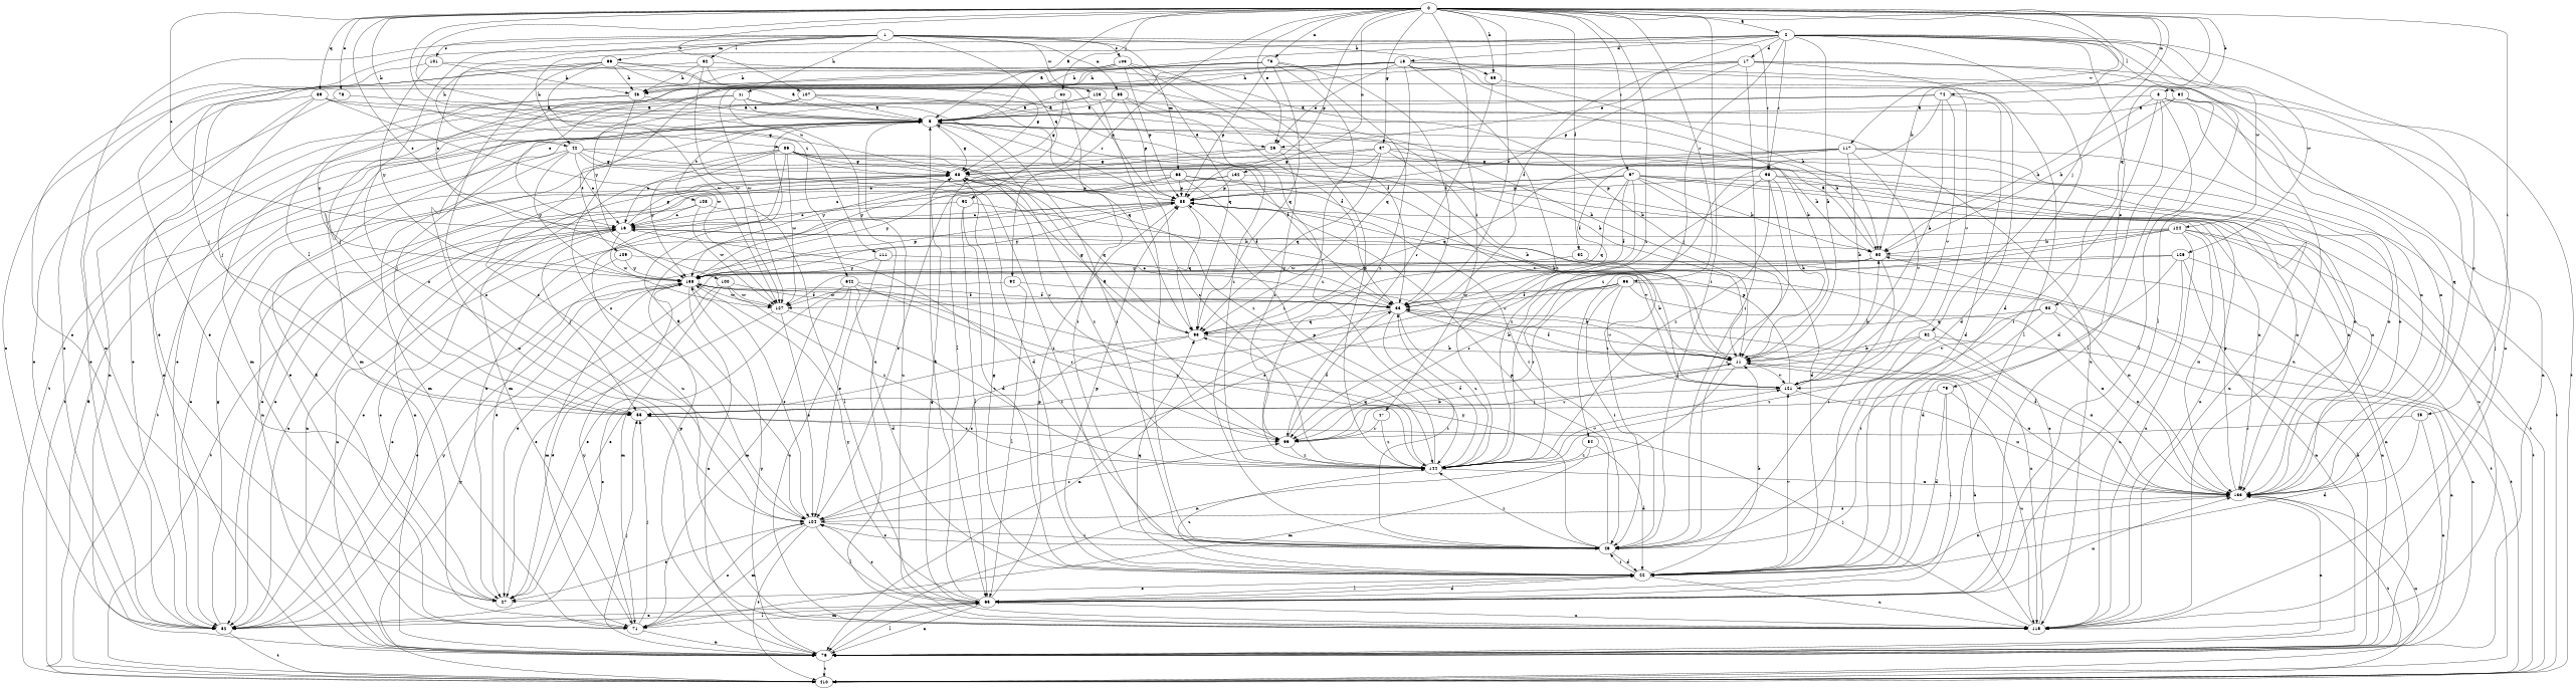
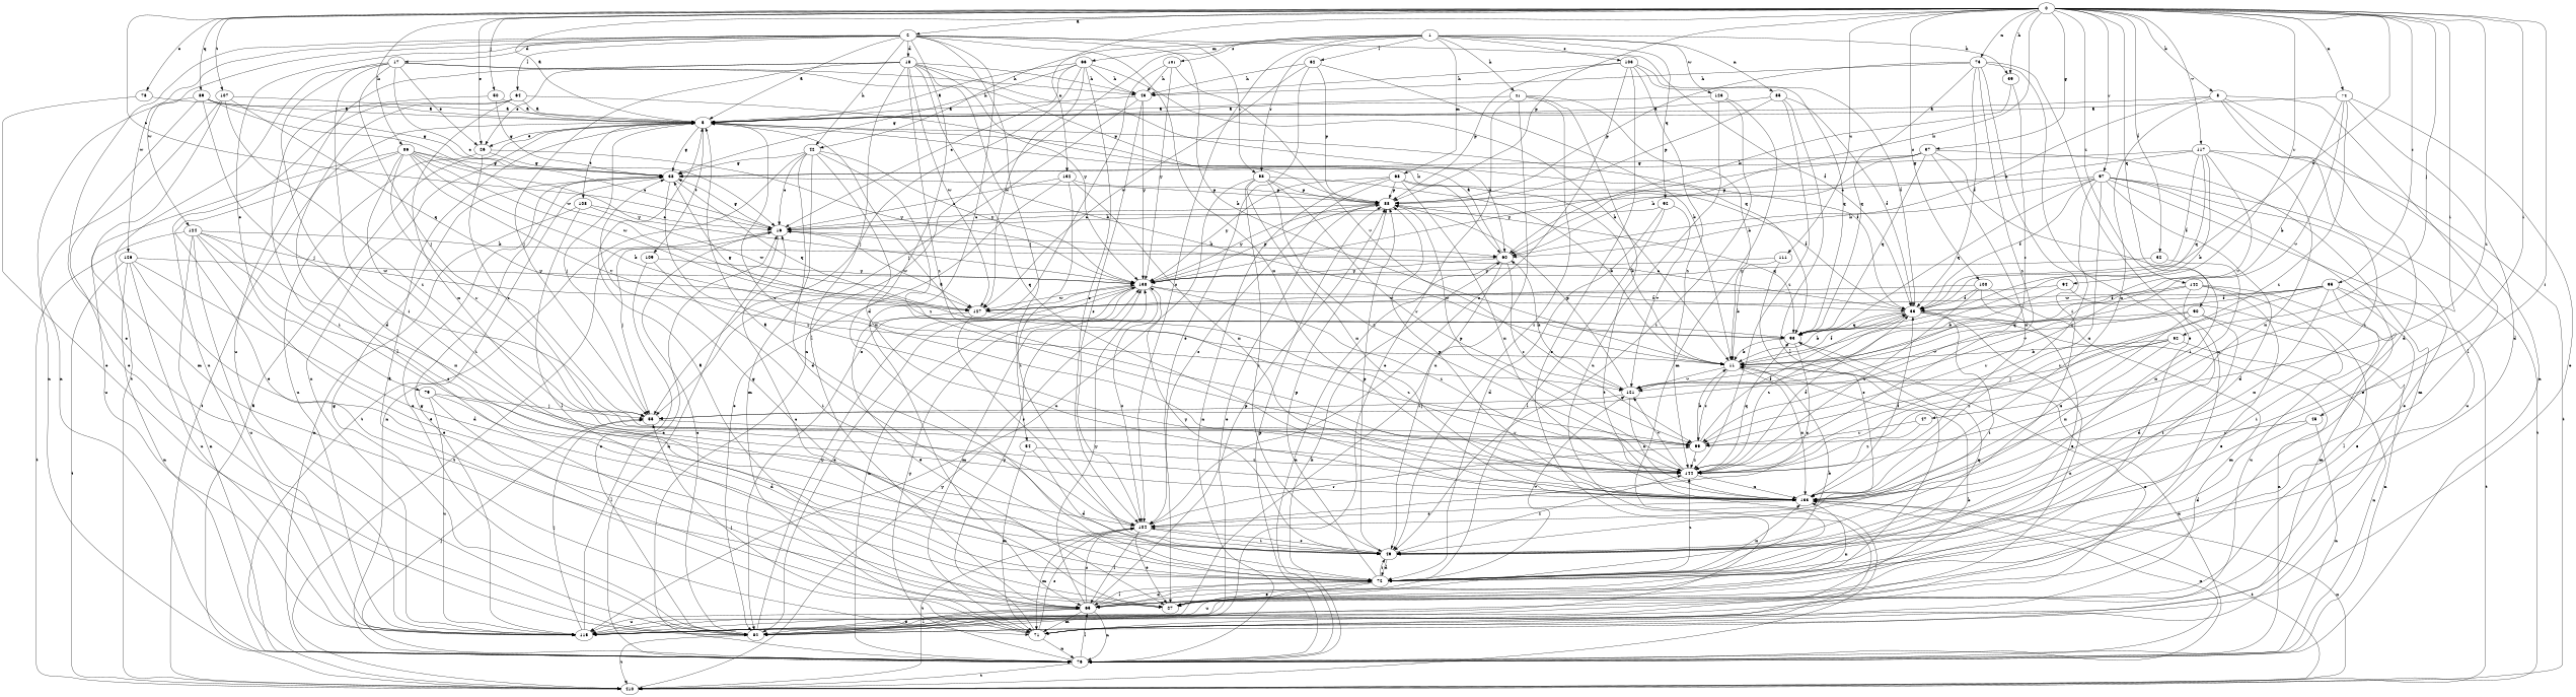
  strict digraph {
    0
    2
    5
    8
    16
    26
    32
    33
    37
    39
    45
    47
    49
    50
    52
    n16 [label=86]
    60
    n18 [label=74]
    73
    78
    88
    89
    90
    94
    95
    97
    100
    107
    111
    117
    132
-   142 [label=642]
+   142
    144
    42
    98
    11
    17
    18
-   22
+   22 [label=72]
    54
    64
    65
    79
    82
    124
    126
    133
    38
    55
    108
    109
    n52 [label=410]
    115
    76
    127
    99
    138
    93
    71
    104
    121
    27
    43
    1
    41
    62
    66
    68
    n69 [label=85]
    92
    101
    103
    123
    0 -> 2 [label=a]
    0 -> 5 [label=a]
    0 -> 8 [label=b]
    0 -> 16 [label=c]
    0 -> 26 [label=e]
    0 -> 32 [label=f]
    0 -> 33 [label=f]
    0 -> 37 [label=g]
    0 -> 39 [label=h]
    0 -> 45 [label=i]
    0 -> 47 [label=i]
    0 -> 49 [label=i]
    0 -> 50 [label=j]
    0 -> 52 [label=j]
    0 -> n16 [label=k]
    0 -> 60 [label=k]
    0 -> n18 [label=n]
    0 -> 73 [label=n]
    0 -> 78 [label=o]
    0 -> 88 [label=p]
    0 -> 89 [label=q]
    0 -> 90 [label=q]
    0 -> 94 [label=r]
    0 -> 95 [label=r]
    0 -> 97 [label=r]
    0 -> 100 [label=s]
    0 -> 107 [label=t]
    0 -> 111 [label=u]
    0 -> 117 [label=v]
    0 -> 132 [label=x]
    0 -> 142 [label=z]
    0 -> 144 [label=z]
    2 -> 5 [label=a]
    2 -> 33 [label=f]
    2 -> 42 [label=h]
    2 -> 98 [label=r]
    2 -> 11 [label=b]
    2 -> 17 [label=d]
    2 -> 18 [label=d]
    2 -> 22 [label=d]
    2 -> 54 [label=j]
    2 -> 64 [label=l]
    2 -> 65 [label=l]
    2 -> 79 [label=o]
    2 -> 82 [label=o]
    2 -> 124 [label=w]
    2 -> 126 [label=w]
    2 -> 133 [label=x]
    5 -> 26 [label=e]
    5 -> 33 [label=f]
    5 -> 60 [label=k]
    5 -> 144 [label=z]
    5 -> 38 [label=g]
    5 -> 55 [label=j]
    5 -> 108 [label=t]
    5 -> 109 [label=t]
    5 -> n52 [label=t]
    5 -> 115 [label=u]
    8 -> 5 [label=a]
    8 -> 49 [label=i]
    8 -> 60 [label=k]
    8 -> 22 [label=d]
    8 -> 65 [label=l]
    8 -> 133 [label=x]
    8 -> 76 [label=n]
    16 -> 60 [label=k]
    16 -> 38 [label=g]
    16 -> 55 [label=j]
    16 -> n52 [label=t]
    16 -> 76 [label=n]
    16 -> 127 [label=w]
    26 -> 38 [label=g]
    26 -> 115 [label=u]
    26 -> 99 [label=r]
    26 -> 138 [label=y]
    32 -> 133 [label=x]
    32 -> 138 [label=y]
    33 -> 16 [label=c]
    33 -> 49 [label=i]
    33 -> 144 [label=z]
    33 -> 11 [label=b]
    33 -> 115 [label=u]
    33 -> 76 [label=n]
    33 -> 93 [label=q]
    37 -> 49 [label=i]
    37 -> 60 [label=k]
    37 -> 133 [label=x]
    37 -> 38 [label=g]
    37 -> 138 [label=y]
    37 -> 93 [label=q]
    37 -> 71 [label=m]
    39 -> 60 [label=k]
    39 -> 99 [label=r]
    45 -> 22 [label=d]
    45 -> 76 [label=n]
    45 -> 99 [label=r]
    47 -> 144 [label=z]
    47 -> 99 [label=r]
    49 -> 88 [label=p]
    49 -> 144 [label=z]
    49 -> 22 [label=d]
    49 -> 138 [label=y]
    49 -> 104 [label=s]
    50 -> 5 [label=a]
    50 -> 49 [label=i]
    50 -> 38 [label=g]
    52 -> 144 [label=z]
    52 -> 11 [label=b]
    52 -> 133 [label=x]
    52 -> 55 [label=j]
    52 -> 76 [label=n]
    n16 -> 16 [label=c]
    n16 -> 49 [label=i]
    n16 -> 11 [label=b]
    n16 -> 38 [label=g]
    n16 -> 115 [label=u]
    n16 -> 127 [label=w]
    n16 -> 99 [label=r]
    n16 -> 138 [label=y]
    n16 -> 121 [label=v]
    n16 -> 27 [label=e]
    60 -> 5 [label=a]
    60 -> 49 [label=i]
    60 -> 76 [label=n]
    60 -> 99 [label=r]
    60 -> 138 [label=y]
    n18 -> 5 [label=a]
    n18 -> 144 [label=z]
    n18 -> 11 [label=b]
    n18 -> 22 [label=d]
    n18 -> 82 [label=o]
    n18 -> 121 [label=v]
    73 -> 33 [label=f]
    73 -> 49 [label=i]
    73 -> 88 [label=p]
    73 -> 144 [label=z]
    73 -> 115 [label=u]
    73 -> 93 [label=q]
    73 -> 27 [label=e]
    73 -> 43 [label=h]
    78 -> 5 [label=a]
    78 -> 82 [label=o]
    88 -> 16 [label=c]
    88 -> 82 [label=o]
    88 -> 138 [label=y]
    88 -> 93 [label=q]
    89 -> 5 [label=a]
    89 -> 82 [label=o]
    89 -> 38 [label=g]
    89 -> 55 [label=j]
    89 -> 76 [label=n]
    89 -> 127 [label=w]
    90 -> 49 [label=i]
    90 -> 133 [label=x]
    90 -> 76 [label=n]
    90 -> 93 [label=q]
    90 -> 121 [label=v]
    94 -> 11 [label=b]
    94 -> 65 [label=l]
    94 -> 127 [label=w]
    95 -> 33 [label=f]
    95 -> 49 [label=i]
    95 -> 133 [label=x]
    95 -> n52 [label=t]
    95 -> 127 [label=w]
    95 -> 99 [label=r]
    95 -> 121 [label=v]
    95 -> 27 [label=e]
    97 -> 33 [label=f]
    97 -> 60 [label=k]
    97 -> 88 [label=p]
    97 -> 144 [label=z]
    97 -> 22 [label=d]
    97 -> 82 [label=o]
    97 -> 133 [label=x]
    97 -> n52 [label=t]
    97 -> 115 [label=u]
    97 -> 93 [label=q]
    97 -> 27 [label=e]
    100 -> 33 [label=f]
    100 -> 144 [label=z]
    100 -> 127 [label=w]
    100 -> 71 [label=m]
    100 -> 27 [label=e]
    107 -> 5 [label=a]
    107 -> 144 [label=z]
    107 -> 76 [label=n]
    107 -> 93 [label=q]
    107 -> 71 [label=m]
    111 -> 11 [label=b]
    111 -> 138 [label=y]
    111 -> 104 [label=s]
    117 -> 16 [label=c]
    117 -> 33 [label=f]
    117 -> 11 [label=b]
    117 -> 133 [label=x]
    117 -> 38 [label=g]
    117 -> n52 [label=t]
    117 -> 93 [label=q]
    117 -> 121 [label=v]
    132 -> 16 [label=c]
    132 -> 49 [label=i]
    132 -> 88 [label=p]
    132 -> 82 [label=o]
    132 -> 133 [label=x]
    142 -> 33 [label=f]
    142 -> 22 [label=d]
    142 -> 115 [label=u]
    142 -> 99 [label=r]
    142 -> 71 [label=m]
    142 -> 27 [label=e]
    144 -> 33 [label=f]
    144 -> 88 [label=p]
    144 -> 133 [label=x]
    144 -> 93 [label=q]
    144 -> 121 [label=v]
    42 -> 16 [label=c]
    42 -> 144 [label=z]
    42 -> 22 [label=d]
    42 -> 133 [label=x]
    42 -> 38 [label=g]
    42 -> n52 [label=t]
    42 -> 138 [label=y]
    42 -> 71 [label=m]
    98 -> 49 [label=i]
    98 -> 88 [label=p]
    98 -> 144 [label=z]
    98 -> 11 [label=b]
    98 -> 133 [label=x]
    98 -> 115 [label=u]
    98 -> 99 [label=r]
    11 -> 33 [label=f]
    11 -> 133 [label=x]
    11 -> 76 [label=n]
    11 -> 99 [label=r]
    11 -> 121 [label=v]
    17 -> 16 [label=c]
    17 -> 26 [label=e]
    17 -> 49 [label=i]
    17 -> 88 [label=p]
    17 -> 22 [label=d]
-   17 -> 115 [label=j]
+   17 -> 55 [label=j]
    17 -> n52 [label=t]
    17 -> 43 [label=h]
    18 -> 26 [label=e]
    18 -> 144 [label=z]
    18 -> 11 [label=b]
    18 -> 65 [label=l]
    18 -> 133 [label=q]
    18 -> 55 [label=j]
    18 -> 115 [label=u]
    18 -> 127 [label=w]
    18 -> 138 [label=y]
    18 -> 93 [label=q]
    18 -> 43 [label=h]
    22 -> 49 [label=i]
    22 -> 88 [label=p]
    22 -> 144 [label=z]
    22 -> 11 [label=b]
    22 -> 65 [label=l]
    22 -> 133 [label=x]
    22 -> 38 [label=g]
    22 -> 115 [label=u]
    22 -> 93 [label=q]
    22 -> 121 [label=v]
    22 -> 27 [label=e]
    54 -> 144 [label=z]
    54 -> 22 [label=d]
    54 -> 71 [label=m]
    64 -> 5 [label=a]
    64 -> 60 [label=k]
    64 -> 65 [label=l]
    64 -> 133 [label=x]
    64 -> 115 [label=u]
    65 -> 5 [label=a]
    65 -> 88 [label=p]
    65 -> 22 [label=d]
    65 -> 82 [label=o]
    65 -> 133 [label=x]
    65 -> 115 [label=u]
    65 -> 76 [label=n]
    65 -> 138 [label=y]
    65 -> 71 [label=m]
    65 -> 104 [label=s]
    79 -> 22 [label=d]
    79 -> 65 [label=l]
    79 -> 55 [label=j]
    79 -> 115 [label=u]
    82 -> 16 [label=c]
    82 -> 65 [label=l]
    82 -> 38 [label=g]
    82 -> n52 [label=t]
    82 -> 138 [label=y]
    124 -> 60 [label=k]
    124 -> 133 [label=x]
    124 -> n52 [label=t]
    124 -> 115 [label=u]
    124 -> 76 [label=n]
    124 -> 127 [label=w]
    124 -> 104 [label=s]
    124 -> 27 [label=e]
    126 -> 22 [label=d]
    126 -> n52 [label=t]
    126 -> 115 [label=u]
    126 -> 76 [label=n]
    126 -> 138 [label=y]
    126 -> 27 [label=e]
    133 -> 33 [label=f]
    133 -> 88 [label=p]
    133 -> n52 [label=t]
    133 -> 104 [label=s]
    38 -> 88 [label=p]
    38 -> 144 [label=z]
    38 -> 82 [label=o]
    38 -> 76 [label=n]
    38 -> 93 [label=q]
    55 -> 99 [label=r]
    108 -> 16 [label=c]
    108 -> 65 [label=l]
    108 -> 76 [label=n]
    108 -> 127 [label=w]
    109 -> 49 [label=i]
    109 -> 82 [label=o]
    109 -> 138 [label=y]
    n52 -> 5 [label=a]
    n52 -> 133 [label=x]
    n52 -> 138 [label=y]
    115 -> 16 [label=c]
    115 -> 11 [label=b]
    115 -> 38 [label=g]
    115 -> 55 [label=j]
    76 -> 60 [label=k]
    76 -> 88 [label=p]
    76 -> 65 [label=l]
    76 -> 133 [label=x]
    76 -> 55 [label=j]
    76 -> n52 [label=t]
    76 -> 138 [label=y]
    127 -> 144 [label=z]
    127 -> 104 [label=s]
    127 -> 27 [label=e]
    99 -> 5 [label=a]
    99 -> 33 [label=f]
    99 -> 144 [label=z]
    99 -> 11 [label=b]
    138 -> 33 [label=f]
    138 -> 88 [label=p]
    138 -> 144 [label=z]
    138 -> 82 [label=o]
    138 -> 76 [label=n]
    138 -> 127 [label=w]
    138 -> 71 [label=m]
    138 -> 104 [label=s]
    93 -> 11 [label=b]
    93 -> 82 [label=o]
    93 -> 38 [label=g]
    93 -> 104 [label=s]
    71 -> 5 [label=a]
    71 -> 55 [label=j]
    71 -> 76 [label=n]
    71 -> 138 [label=y]
    71 -> 104 [label=s]
    104 -> 5 [label=a]
    104 -> 49 [label=i]
    104 -> 65 [label=l]
    104 -> n52 [label=t]
    104 -> 99 [label=r]
    104 -> 71 [label=m]
    104 -> 27 [label=e]
    121 -> 60 [label=k]
    121 -> 88 [label=p]
    121 -> 133 [label=x]
    121 -> 55 [label=j]
    27 -> 16 [label=c]
    43 -> 5 [label=a]
-   43 -> 55 [label=l]
+   43 -> 55 [label=j]
    43 -> 138 [label=y]
    43 -> 104 [label=s]
    1 -> 39 [label=h]
    1 -> 42 [label=h]
    1 -> 98 [label=r]
    1 -> 76 [label=n]
    1 -> 104 [label=s]
    1 -> 41 [label=h]
    1 -> 62 [label=l]
    1 -> 66 [label=m]
    1 -> 68 [label=m]
    1 -> n69 [label=n]
    1 -> 92 [label=q]
    1 -> 101 [label=s]
    1 -> 103 [label=s]
    1 -> 123 [label=w]
    41 -> 5 [label=a]
    41 -> 49 [label=i]
    41 -> 11 [label=b]
    41 -> 82 [label=o]
    41 -> n52 [label=t]
    41 -> 115 [label=u]
    62 -> 88 [label=p]
    62 -> 11 [label=b]
    62 -> 127 [label=w]
    62 -> 27 [label=e]
    62 -> 43 [label=h]
    66 -> 5 [label=a]
    66 -> 16 [label=c]
    66 -> 11 [label=b]
    66 -> 38 [label=g]
    66 -> 55 [label=j]
    66 -> 127 [label=w]
    66 -> 104 [label=s]
    66 -> 43 [label=h]
    68 -> 33 [label=f]
    68 -> 88 [label=p]
    68 -> 11 [label=b]
    68 -> 133 [label=x]
    68 -> 76 [label=n]
    68 -> 138 [label=y]
    68 -> 104 [label=s]
    n69 -> 5 [label=a]
    n69 -> 33 [label=f]
    n69 -> 88 [label=p]
    n69 -> 144 [label=z]
    n69 -> 65 [label=l]
    92 -> 16 [label=c]
    92 -> 22 [label=d]
    92 -> 65 [label=l]
    92 -> 121 [label=v]
    101 -> 82 [label=o]
    101 -> 138 [label=y]
    101 -> 121 [label=v]
    101 -> 43 [label=h]
    103 -> 33 [label=f]
    103 -> 88 [label=p]
    103 -> 144 [label=z]
    103 -> 82 [label=o]
    103 -> 93 [label=q]
    103 -> 104 [label=s]
    103 -> 43 [label=h]
    123 -> 5 [label=a]
    123 -> 49 [label=i]
    123 -> 115 [label=u]
    123 -> 71 [label=m]
  }
